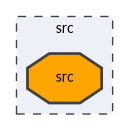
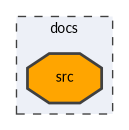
  digraph {
    compound=true
    rankdir=LR
    fontname=Lato
    n1 [color=grey25 fillcolor=orange fontname=Lato fontsize=10 label=src shape=octagon style="filled,bold,"]
    subgraph cluster_1 {
      bgcolor="#edf0f7"
      fontsize=10
-     label=src
+     label=docs
      pencolor=grey25
      style="filled,dashed,"
      n1
    }
  }
